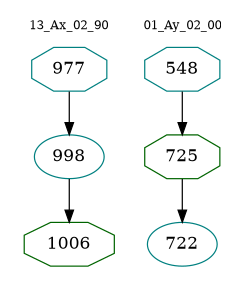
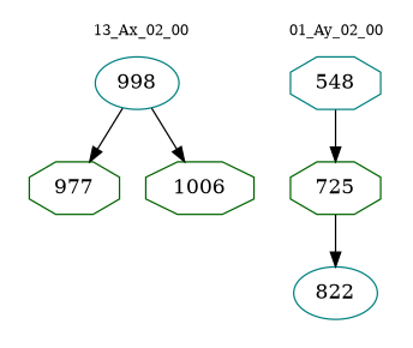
  digraph {
    node [color=teal shape=octagon]
    edge [color=black]
-   n1 [label=977]
+   n1 [color=darkgreen label=977]
    n2 [label=998 shape=ellipse]
    n3 [color=darkgreen label=1006]
    n4 [label=548]
    n5 [color=darkgreen label=725]
-   n6 [label=722 shape=ellipse]
+   n6 [label=822 shape=ellipse]
    subgraph cluster_1 {
      color=white
      fontsize=10
-     label="13_Ax_02_90"
+     label="13_Ax_02_00"
      n1
      n2
      n3
    }
    subgraph cluster_2 {
      color=white
      fontsize=10
      label="01_Ay_02_00"
      n4
      n5
      n6
    }
-   n1 -> n2
+   n2 -> n1
    n2 -> n3
    n4 -> n5
    n5 -> n6
  }
